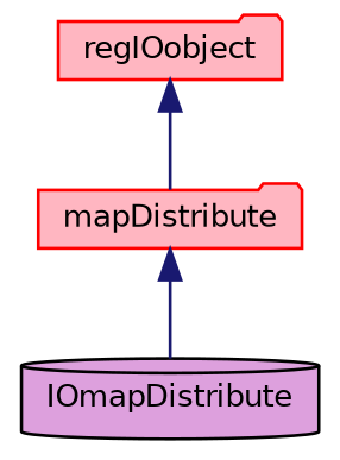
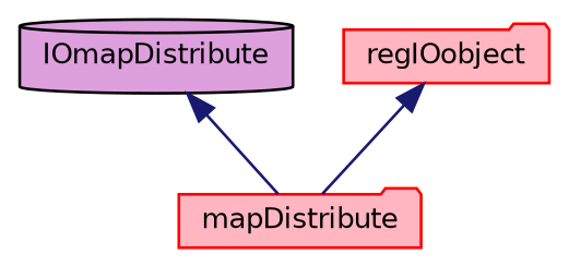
  digraph {
    node [color=red fillcolor=lightpink fontname=Helvetica fontsize=10 shape=folder style=filled]
    edge [color=midnightblue dir=back fontname=Helvetica fontsize=10 labelfontname=Helvetica labelfontsize=10 style=solid]
    n1 [color=black fillcolor=plum fontcolor=black height=0.2 label=IOmapDistribute shape=cylinder width=0.4]
    n2 [height=0.2 label=regIOobject width=0.4]
    n3 [height=0.2 label=mapDistribute width=0.4]
    n2 -> n3
-   n3 -> n1
+   n1 -> n3
  }
